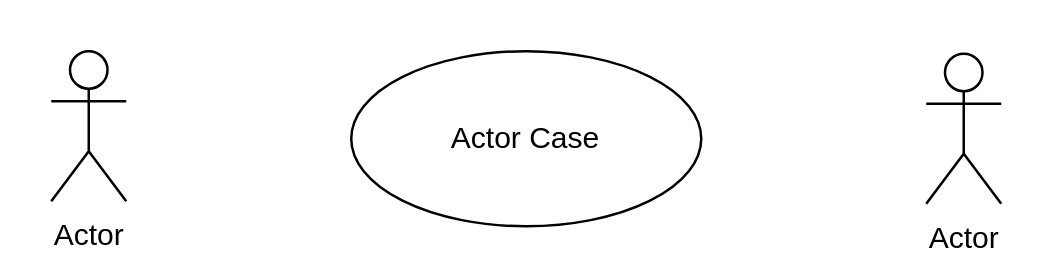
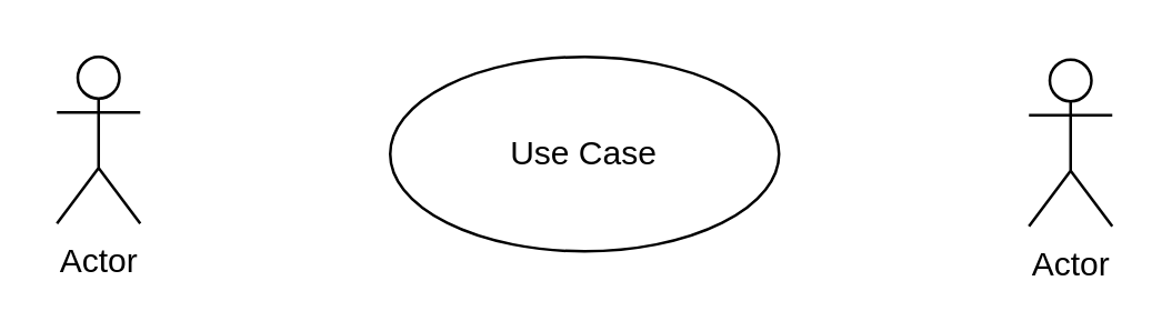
  <mxCell id="0" />
  <mxCell id="1" parent="0" />
  <mxCell id="2" value="Actor" style="shape=umlActor;verticalLabelPosition=bottom;verticalAlign=top;html=1;" vertex="1" parent="1"><mxGeometry x="20" y="20" width="30" height="60" as="geometry" /></mxCell>
  <mxCell id="3" value="Actor" style="shape=umlActor;verticalLabelPosition=bottom;verticalAlign=top;html=1;" vertex="1" parent="1"><mxGeometry x="370" y="21" width="30" height="60" as="geometry" /></mxCell>
- <mxCell id="4" value="Actor Case" style="ellipse;whiteSpace=wrap;html=1;" vertex="1" parent="1"><mxGeometry x="140" y="20" width="140" height="70" as="geometry" /></mxCell>
+ <mxCell id="4" value="Use Case" style="ellipse;whiteSpace=wrap;html=1;" vertex="1" parent="1"><mxGeometry x="140" y="20" width="140" height="70" as="geometry" /></mxCell>
